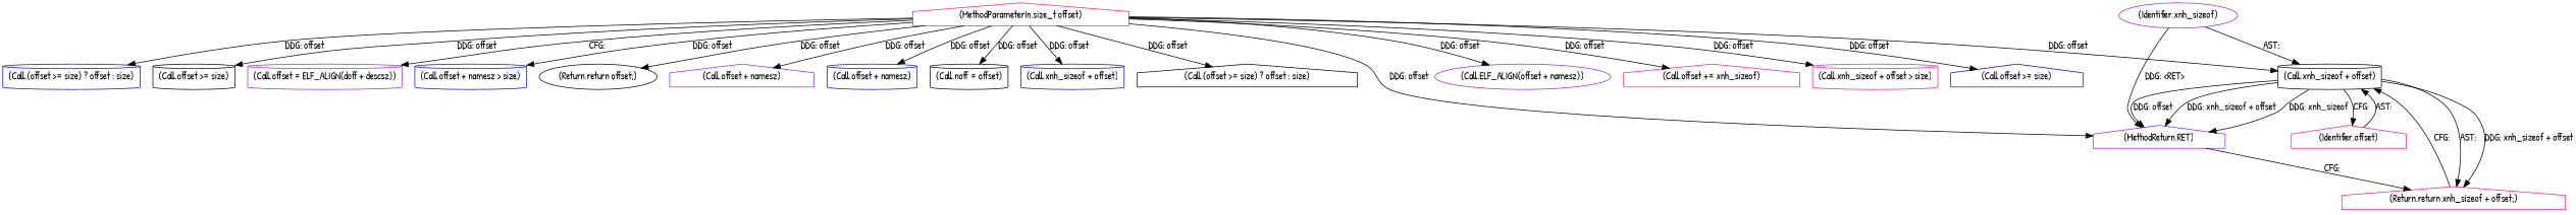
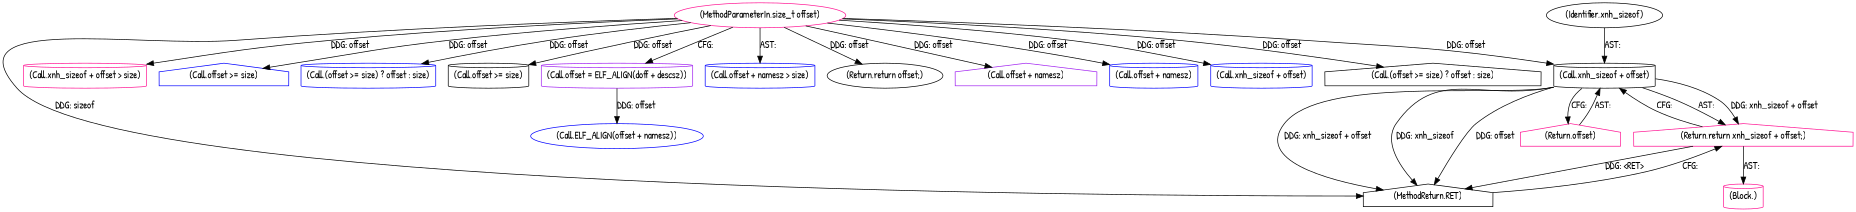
  digraph {
    fontname="Patrick Hand"
    node [color=deeppink fontname="Patrick Hand" shape=cylinder]
    edge [fontname="Patrick Hand"]
    n1 [color=black label="(Call,xnh_sizeof + offset)"]
    n2 [label="(Return,return xnh_sizeof + offset;)" shape=house]
-   n3 [color=purple label="(MethodReturn,RET)" shape=house]
-   n4 [label="(Identifier,offset)" shape=house]
-   n6 [label="(MethodParameterIn,size_t offset)" shape=house]
-   n7 [color=purple label="(Call,ELF_ALIGN(offset + namesz))" shape=ellipse]
-   n8 [label="(Call,offset += xnh_sizeof)" shape=house]
+   n3 [color=black label="(MethodReturn,RET)" shape=house]
+   n4 [label="(Return,offset)" shape=house]
+   n5 [label="(Block,)"]
+   n6 [label="(MethodParameterIn,size_t offset)" shape=ellipse]
+   n7 [color=blue label="(Call,ELF_ALIGN(offset + namesz))" shape=ellipse]
    n9 [label="(Call,xnh_sizeof + offset > size)"]
    n10 [color=blue label="(Call,offset >= size)" shape=house]
    n11 [color=blue label="(Call,(offset >= size) ? offset : size)"]
    n12 [color=black label="(Call,offset >= size)"]
    n13 [color=purple label="(Call,offset = ELF_ALIGN(doff + descsz))"]
    n14 [color=blue label="(Call,offset + namesz > size)"]
    n15 [color=black label="(Return,return offset;)" shape=ellipse]
    n16 [color=purple label="(Call,offset + namesz)" shape=house]
    n17 [color=blue label="(Call,offset + namesz)"]
-   n18 [color=black label="(Call,noff = offset)"]
    n19 [color=blue label="(Call,xnh_sizeof + offset)"]
    n20 [color=black label="(Call,(offset >= size) ? offset : size)" shape=house]
-   n21 [color=purple label="(Identifier,xnh_sizeof)" shape=ellipse]
+   n21 [color=black label="(Identifier,xnh_sizeof)" shape=ellipse]
    n1 -> n2 [label="AST: "]
    n1 -> n2 [label="DDG: xnh_sizeof + offset"]
    n1 -> n3 [label="DDG: xnh_sizeof + offset"]
    n1 -> n3 [label="DDG: xnh_sizeof"]
    n1 -> n3 [label="DDG: offset"]
    n1 -> n4 [label="CFG: "]
    n2 -> n1 [label="CFG: "]
-   n21 -> n3 [label="DDG: <RET>"]
+   n2 -> n3 [label="DDG: <RET>"]
+   n2 -> n5 [label="AST: "]
    n3 -> n2 [label="CFG: "]
    n4 -> n1 [label="AST: "]
    n6 -> n1 [label="DDG: offset"]
-   n6 -> n3 [label="DDG: offset"]
-   n6 -> n7 [label="DDG: offset"]
-   n6 -> n8 [label="DDG: offset"]
+   n6 -> n3 [label="DDG: sizeof"]
+   n13 -> n7 [label="DDG: offset"]
    n6 -> n9 [label="DDG: offset"]
    n6 -> n10 [label="DDG: offset"]
    n6 -> n11 [label="DDG: offset"]
    n6 -> n12 [label="DDG: offset"]
    n6 -> n13 [label="CFG: "]
-   n6 -> n14 [label="DDG: offset"]
+   n6 -> n14 [label="AST: "]
    n6 -> n15 [label="DDG: offset"]
    n6 -> n16 [label="DDG: offset"]
    n6 -> n17 [label="DDG: offset"]
-   n6 -> n18 [label="DDG: offset"]
    n6 -> n19 [label="DDG: offset"]
    n6 -> n20 [label="DDG: offset"]
    n21 -> n1 [label="AST: "]
  }
